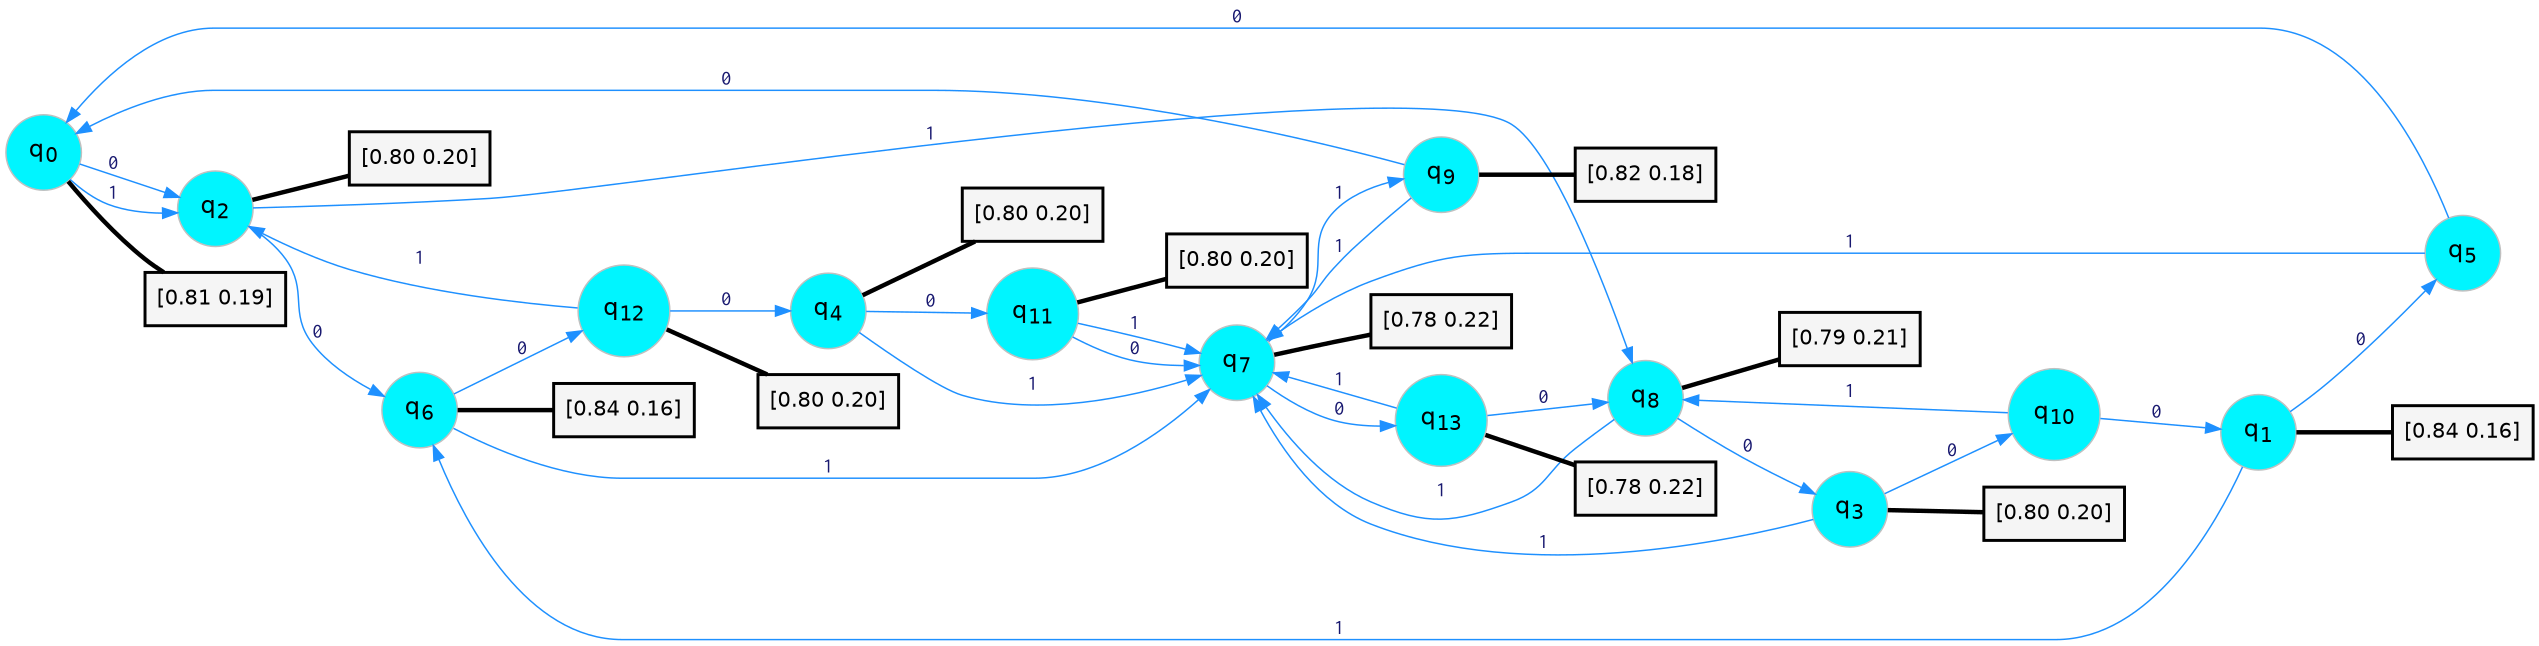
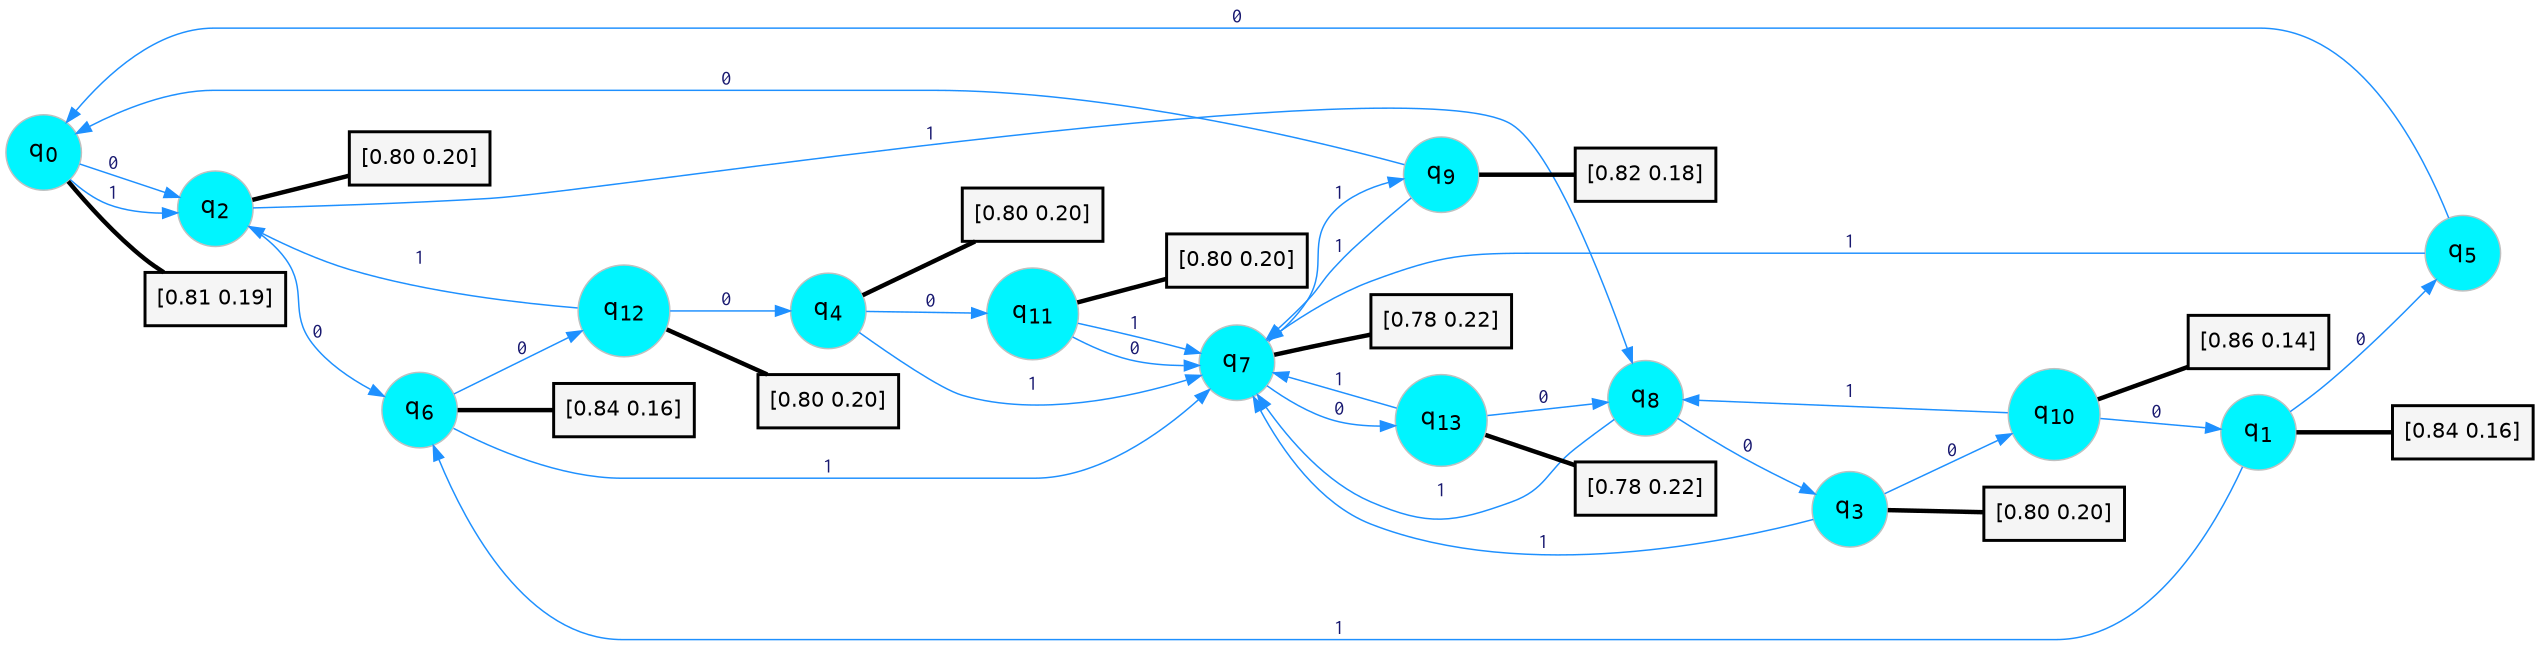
  digraph {
    rankdir=LR
    node [color=gray fillcolor=turquoise1 fontcolor=black fontname=Helvetica fontsize=16 fontweight=bold shape=circle style=filled]
    edge [arrowsize=1 color=dodgerblue1 fontcolor=midnightblue fontname=courier fontweight=bold penwidth=1 style=solid weight=20]
    n1 [label=<q<SUB>0</SUB>>]
    n2 [label=<q<SUB>2</SUB>>]
    n3 [color=black fillcolor=whitesmoke fontsize=14 label="[0.81 0.19]" penwidth=2 shape=box]
    n4 [label=<q<SUB>6</SUB>>]
    n5 [label=<q<SUB>8</SUB>>]
    n6 [color=black fillcolor=whitesmoke fontsize=14 label="[0.80 0.20]" penwidth=2 shape=box]
    n7 [label=<q<SUB>1</SUB>>]
    n8 [label=<q<SUB>5</SUB>>]
    n9 [color=black fillcolor=whitesmoke fontsize=14 label="[0.84 0.16]" penwidth=2 shape=box]
    n10 [label=<q<SUB>7</SUB>>]
    n11 [label=<q<SUB>12</SUB>>]
    n12 [color=black fillcolor=whitesmoke fontsize=14 label="[0.84 0.16]" penwidth=2 shape=box]
    n13 [label=<q<SUB>3</SUB>>]
-   n14 [color=black fillcolor=whitesmoke fontsize=14 label="[0.79 0.21]" penwidth=2 shape=box]
    n15 [label=<q<SUB>10</SUB>>]
    n16 [color=black fillcolor=whitesmoke fontsize=14 label="[0.80 0.20]" penwidth=2 shape=box]
    n17 [label=<q<SUB>9</SUB>>]
    n18 [label=<q<SUB>13</SUB>>]
    n19 [color=black fillcolor=whitesmoke fontsize=14 label="[0.78 0.22]" penwidth=2 shape=box]
+   n20 [color=black fillcolor=whitesmoke fontsize=14 label="[0.86 0.14]" penwidth=2 shape=box]
    n21 [label=<q<SUB>4</SUB>>]
    n22 [label=<q<SUB>11</SUB>>]
    n23 [color=black fillcolor=whitesmoke fontsize=14 label="[0.80 0.20]" penwidth=2 shape=box]
    n24 [color=black fillcolor=whitesmoke fontsize=14 label="[0.80 0.20]" penwidth=2 shape=box]
    n25 [color=black fillcolor=whitesmoke fontsize=14 label="[0.80 0.20]" penwidth=2 shape=box]
    n26 [color=black fillcolor=whitesmoke fontsize=14 label="[0.82 0.18]" penwidth=2 shape=box]
    n27 [color=black fillcolor=whitesmoke fontsize=14 label="[0.78 0.22]" penwidth=2 shape=box]
    n1 -> n2 [label=0]
    n1 -> n2 [label=1]
    n1 -> n3 [arrowhead=none color=black penwidth=3]
    n2 -> n4 [label=0]
    n2 -> n5 [label=1]
    n2 -> n6 [arrowhead=none color=black penwidth=3]
    n4 -> n10 [label=1]
    n4 -> n11 [label=0]
    n4 -> n12 [arrowhead=none color=black penwidth=3]
    n5 -> n10 [label=1]
    n5 -> n13 [label=0]
-   n5 -> n14 [arrowhead=none color=black penwidth=3]
    n7 -> n4 [label=1]
    n7 -> n8 [label=0]
    n7 -> n9 [arrowhead=none color=black penwidth=3]
    n8 -> n1 [label=0]
    n8 -> n10 [label=1]
    n10 -> n17 [label=1]
    n10 -> n18 [label=0]
    n10 -> n19 [arrowhead=none color=black penwidth=3]
    n11 -> n2 [label=1]
    n11 -> n21 [label=0]
    n11 -> n25 [arrowhead=none color=black penwidth=3]
    n13 -> n10 [label=1]
    n13 -> n15 [label=0]
    n13 -> n16 [arrowhead=none color=black penwidth=3]
    n15 -> n5 [label=1]
    n15 -> n7 [label=0]
+   n15 -> n20 [arrowhead=none color=black penwidth=3]
    n17 -> n1 [label=0]
    n17 -> n10 [label=1]
    n17 -> n26 [arrowhead=none color=black penwidth=3]
    n18 -> n5 [label=0]
    n18 -> n10 [label=1]
    n18 -> n27 [arrowhead=none color=black penwidth=3]
    n21 -> n10 [label=1]
    n21 -> n22 [label=0]
    n21 -> n23 [arrowhead=none color=black penwidth=3]
    n22 -> n10 [label=0]
    n22 -> n10 [label=1]
    n22 -> n24 [arrowhead=none color=black penwidth=3]
  }
